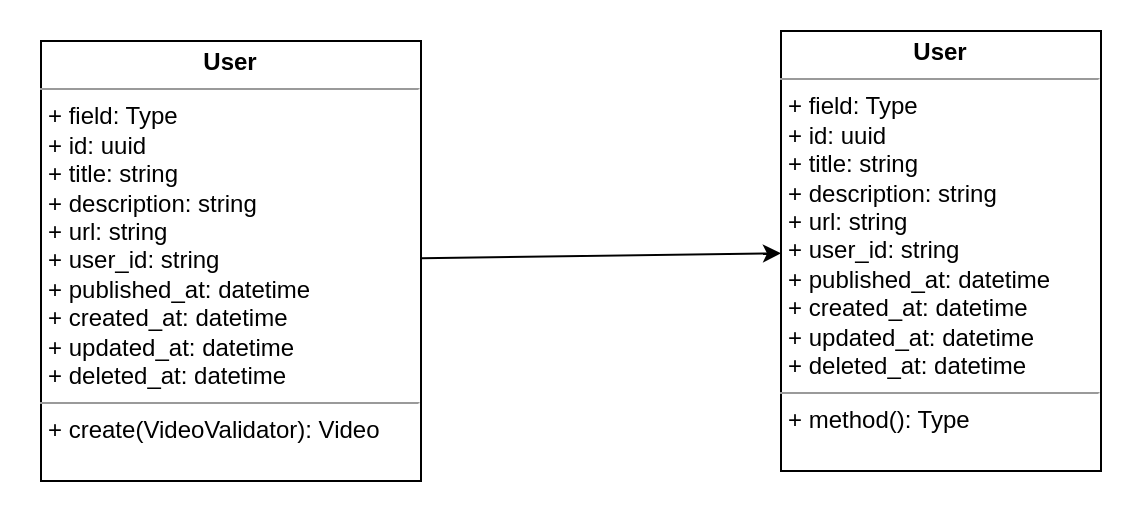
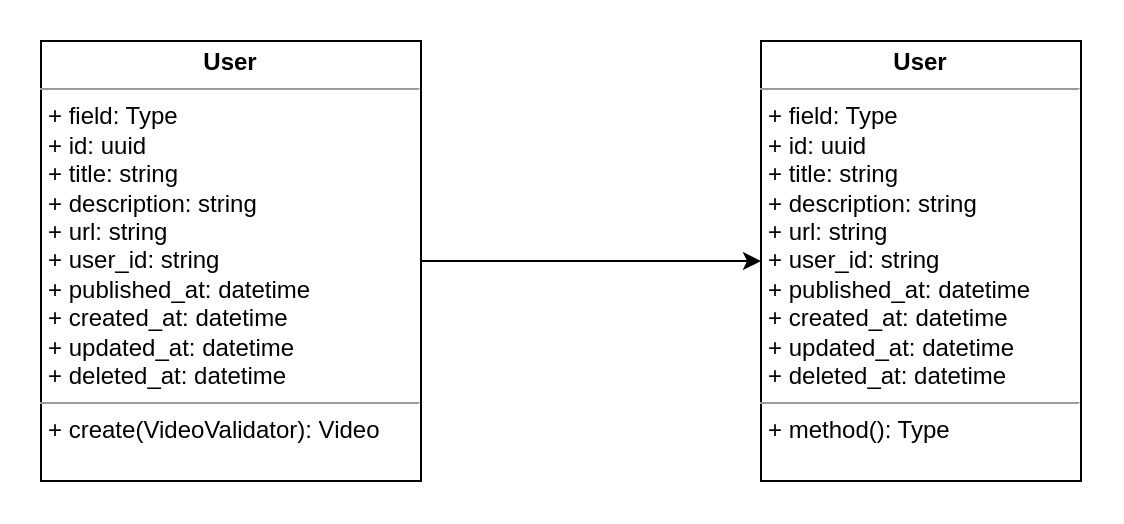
  <mxCell id="0" />
  <mxCell id="1" parent="0" />
  <mxCell id="2" value="" style="edgeStyle=none;html=1;" edge="1" parent="1" source="3" target="4"><mxGeometry relative="1" as="geometry" /></mxCell>
  <mxCell id="3" value="&lt;p style=&quot;margin:0px;margin-top:4px;text-align:center;&quot;&gt;&lt;b&gt;User&lt;/b&gt;&lt;/p&gt;&lt;hr size=&quot;1&quot;&gt;&lt;p style=&quot;margin:0px;margin-left:4px;&quot;&gt;+ field: Type&lt;/p&gt;&lt;p style=&quot;margin:0px;margin-left:4px;&quot;&gt;+ id: uuid&lt;br style=&quot;padding: 0px; margin: 0px;&quot;&gt;+ title: string&lt;br style=&quot;padding: 0px; margin: 0px;&quot;&gt;+ description: string&lt;br style=&quot;padding: 0px; margin: 0px;&quot;&gt;+ url: string&lt;br style=&quot;padding: 0px; margin: 0px;&quot;&gt;+ user_id: string&lt;br style=&quot;padding: 0px; margin: 0px;&quot;&gt;+ published_at: datetime&lt;br style=&quot;padding: 0px; margin: 0px;&quot;&gt;+ created_at: datetime&lt;br style=&quot;padding: 0px; margin: 0px;&quot;&gt;+ updated_at: datetime&lt;br style=&quot;padding: 0px; margin: 0px;&quot;&gt;+ deleted_at: datetime&lt;br&gt;&lt;/p&gt;&lt;hr size=&quot;1&quot;&gt;&lt;p style=&quot;margin:0px;margin-left:4px;&quot;&gt;+ create(VideoValidator): Video&lt;/p&gt;" style="verticalAlign=top;align=left;overflow=fill;fontSize=12;fontFamily=Helvetica;html=1;rounded=0;sketch=0;" vertex="1" parent="1"><mxGeometry x="20" y="20" width="190" height="220" as="geometry" /></mxCell>
- <mxCell id="4" value="&lt;p style=&quot;margin:0px;margin-top:4px;text-align:center;&quot;&gt;&lt;b&gt;User&lt;/b&gt;&lt;/p&gt;&lt;hr size=&quot;1&quot;&gt;&lt;p style=&quot;margin:0px;margin-left:4px;&quot;&gt;+ field: Type&lt;/p&gt;&lt;p style=&quot;margin:0px;margin-left:4px;&quot;&gt;+ id: uuid&lt;br style=&quot;padding: 0px; margin: 0px;&quot;&gt;+ title: string&lt;br style=&quot;padding: 0px; margin: 0px;&quot;&gt;+ description: string&lt;br style=&quot;padding: 0px; margin: 0px;&quot;&gt;+ url: string&lt;br style=&quot;padding: 0px; margin: 0px;&quot;&gt;+ user_id: string&lt;br style=&quot;padding: 0px; margin: 0px;&quot;&gt;+ published_at: datetime&lt;br style=&quot;padding: 0px; margin: 0px;&quot;&gt;+ created_at: datetime&lt;br style=&quot;padding: 0px; margin: 0px;&quot;&gt;+ updated_at: datetime&lt;br style=&quot;padding: 0px; margin: 0px;&quot;&gt;+ deleted_at: datetime&lt;br&gt;&lt;/p&gt;&lt;hr size=&quot;1&quot;&gt;&lt;p style=&quot;margin:0px;margin-left:4px;&quot;&gt;+ method(): Type&lt;/p&gt;" style="verticalAlign=top;align=left;overflow=fill;fontSize=12;fontFamily=Helvetica;html=1;rounded=0;sketch=0;" vertex="1" parent="1"><mxGeometry x="390" y="15" width="160" height="220" as="geometry" /></mxCell>
+ <mxCell id="4" value="&lt;p style=&quot;margin:0px;margin-top:4px;text-align:center;&quot;&gt;&lt;b&gt;User&lt;/b&gt;&lt;/p&gt;&lt;hr size=&quot;1&quot;&gt;&lt;p style=&quot;margin:0px;margin-left:4px;&quot;&gt;+ field: Type&lt;/p&gt;&lt;p style=&quot;margin:0px;margin-left:4px;&quot;&gt;+ id: uuid&lt;br style=&quot;padding: 0px; margin: 0px;&quot;&gt;+ title: string&lt;br style=&quot;padding: 0px; margin: 0px;&quot;&gt;+ description: string&lt;br style=&quot;padding: 0px; margin: 0px;&quot;&gt;+ url: string&lt;br style=&quot;padding: 0px; margin: 0px;&quot;&gt;+ user_id: string&lt;br style=&quot;padding: 0px; margin: 0px;&quot;&gt;+ published_at: datetime&lt;br style=&quot;padding: 0px; margin: 0px;&quot;&gt;+ created_at: datetime&lt;br style=&quot;padding: 0px; margin: 0px;&quot;&gt;+ updated_at: datetime&lt;br style=&quot;padding: 0px; margin: 0px;&quot;&gt;+ deleted_at: datetime&lt;br&gt;&lt;/p&gt;&lt;hr size=&quot;1&quot;&gt;&lt;p style=&quot;margin:0px;margin-left:4px;&quot;&gt;+ method(): Type&lt;/p&gt;" style="verticalAlign=top;align=left;overflow=fill;fontSize=12;fontFamily=Helvetica;html=1;rounded=0;sketch=0;" vertex="1" parent="1"><mxGeometry x="380" y="20" width="160" height="220" as="geometry" /></mxCell>
